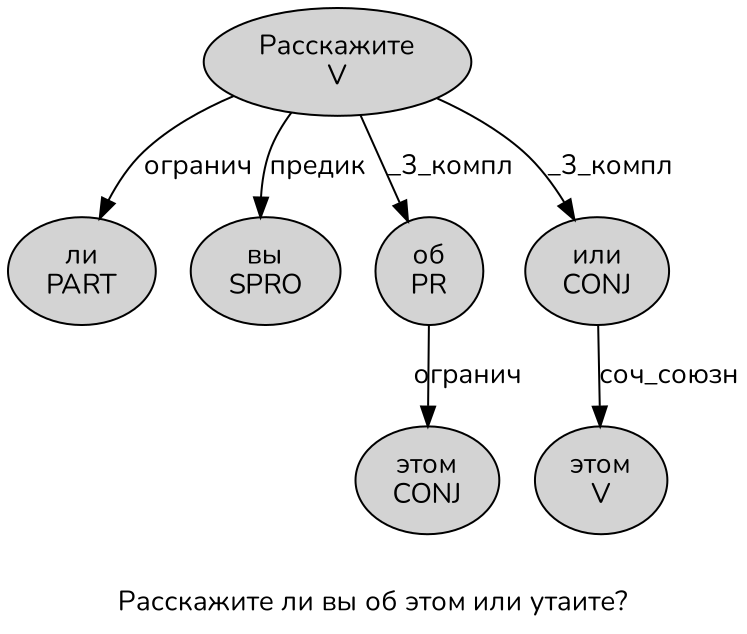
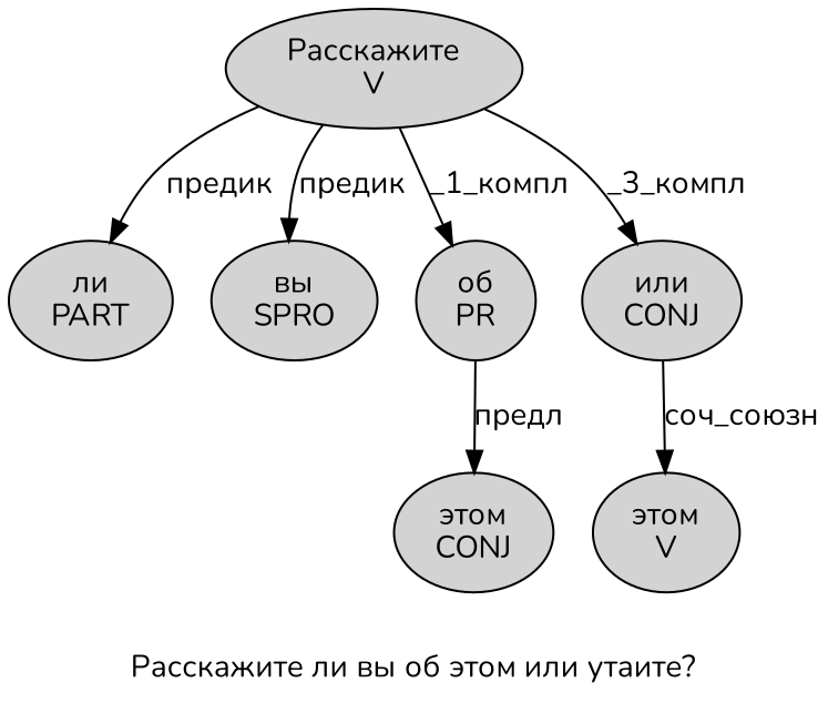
  digraph {
    fontname=Nunito
    label="Расскажите ли вы об этом или утаите?"
    node [fillcolor=lightgray fontname=Nunito penwidth=1 shape=ellipse style=filled]
    edge [fontname=Nunito]
    n1 [label="Расскажите\nV"]
    n2 [label="ли\nPART"]
    n3 [label="вы\nSPRO"]
    n4 [label="об\nPR"]
    n5 [label="или\nCONJ"]
    n6 [label="этом\nCONJ"]
    n7 [label="этом\nV"]
-   n1 -> n2 [label="огранич"]
+   n1 -> n2 [label="предик"]
    n1 -> n3 [label="предик"]
-   n1 -> n4 [label="_3_компл"]
+   n1 -> n4 [label="_1_компл"]
    n1 -> n5 [label="_3_компл"]
-   n4 -> n6 [label="огранич"]
+   n4 -> n6 [label="предл"]
    n5 -> n7 [label="соч_союзн"]
  }
